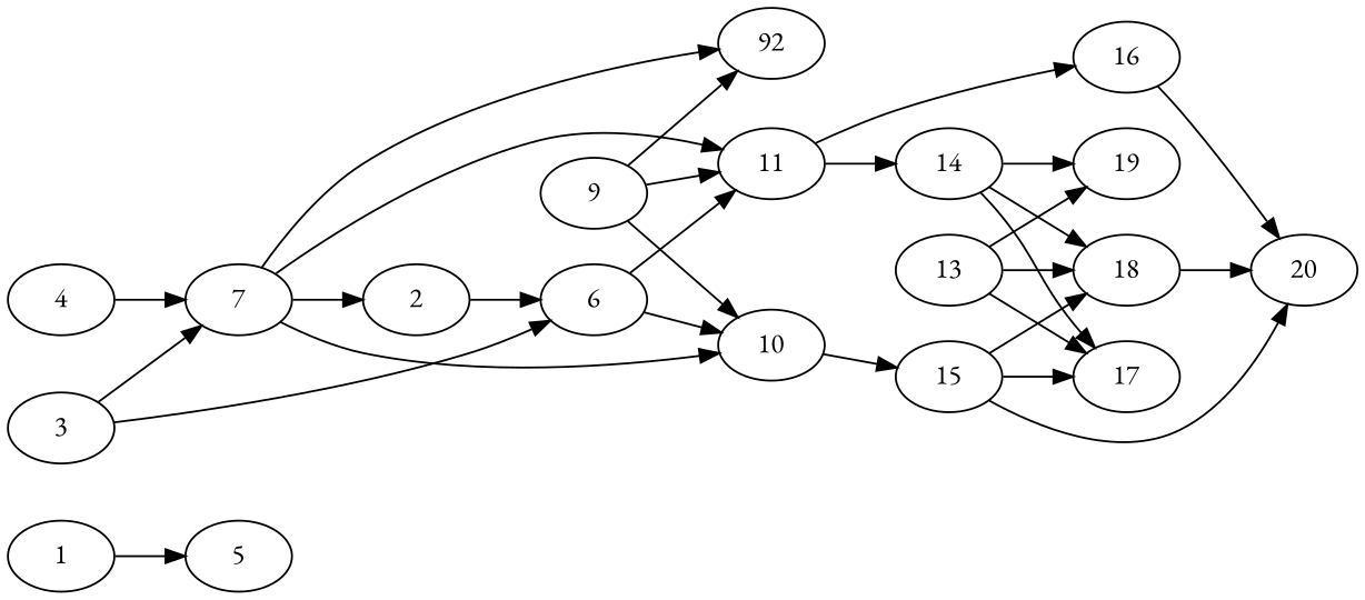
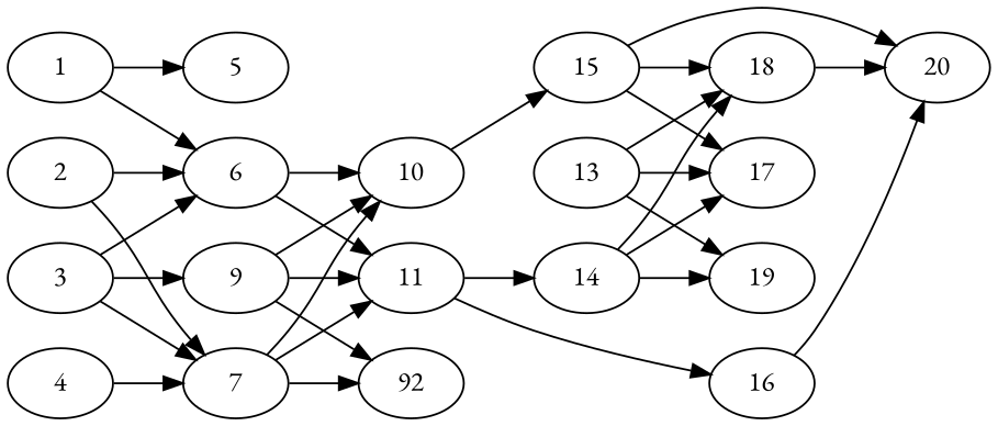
  digraph {
    fontname="EB Garamond"
    rankdir=LR
    node [alpha=0.12 fontname="EB Garamond"]
    edge [fontname="EB Garamond"]
    1 [alpha=0.11 expect_size=50081792]
    5 [alpha=0.15 expect_size=12374016]
    6 [expect_size=5373952]
    10 [expect_size=8398848]
    11 [alpha=0.03 expect_size=7285760]
    15 [alpha=0.13 expect_size=39751680]
    14 [alpha=0.01 expect_size=40708096]
    16 [alpha=0.16 expect_size=28627968]
    2 [alpha=0.19 expect_size=45800448]
    7 [alpha=0.09 expect_size=40470528]
    n11 [alpha=0.03 expect_size=33343488 label=92]
    3 [alpha=0.04 expect_size=40136704]
    9 [alpha=0.16 expect_size=9849856]
    4 [alpha=0.20 expect_size=34573312]
    17 [alpha=0.19 expect_size=10014720]
    18 [expect_size=30672896]
    20 [alpha=0.15 expect_size=21483520]
    13 [alpha=0.00 expect_size=30475264]
    19 [alpha=0.00 expect_size=31755264]
    1 -> 5
+   1 -> 6
    6 -> 10
    6 -> 11
    10 -> 15
    11 -> 14
    11 -> 16
    15 -> 17
    15 -> 18
    15 -> 20
    14 -> 17
    14 -> 18
    14 -> 19
    16 -> 20
    2 -> 6
-   7 -> 2
+   2 -> 7
    7 -> 10
    7 -> 11
    7 -> n11
    3 -> 6
    3 -> 7
+   3 -> 9
    9 -> 10
    9 -> 11
    9 -> n11
    4 -> 7
    18 -> 20
    13 -> 17
    13 -> 18
    13 -> 19
  }
